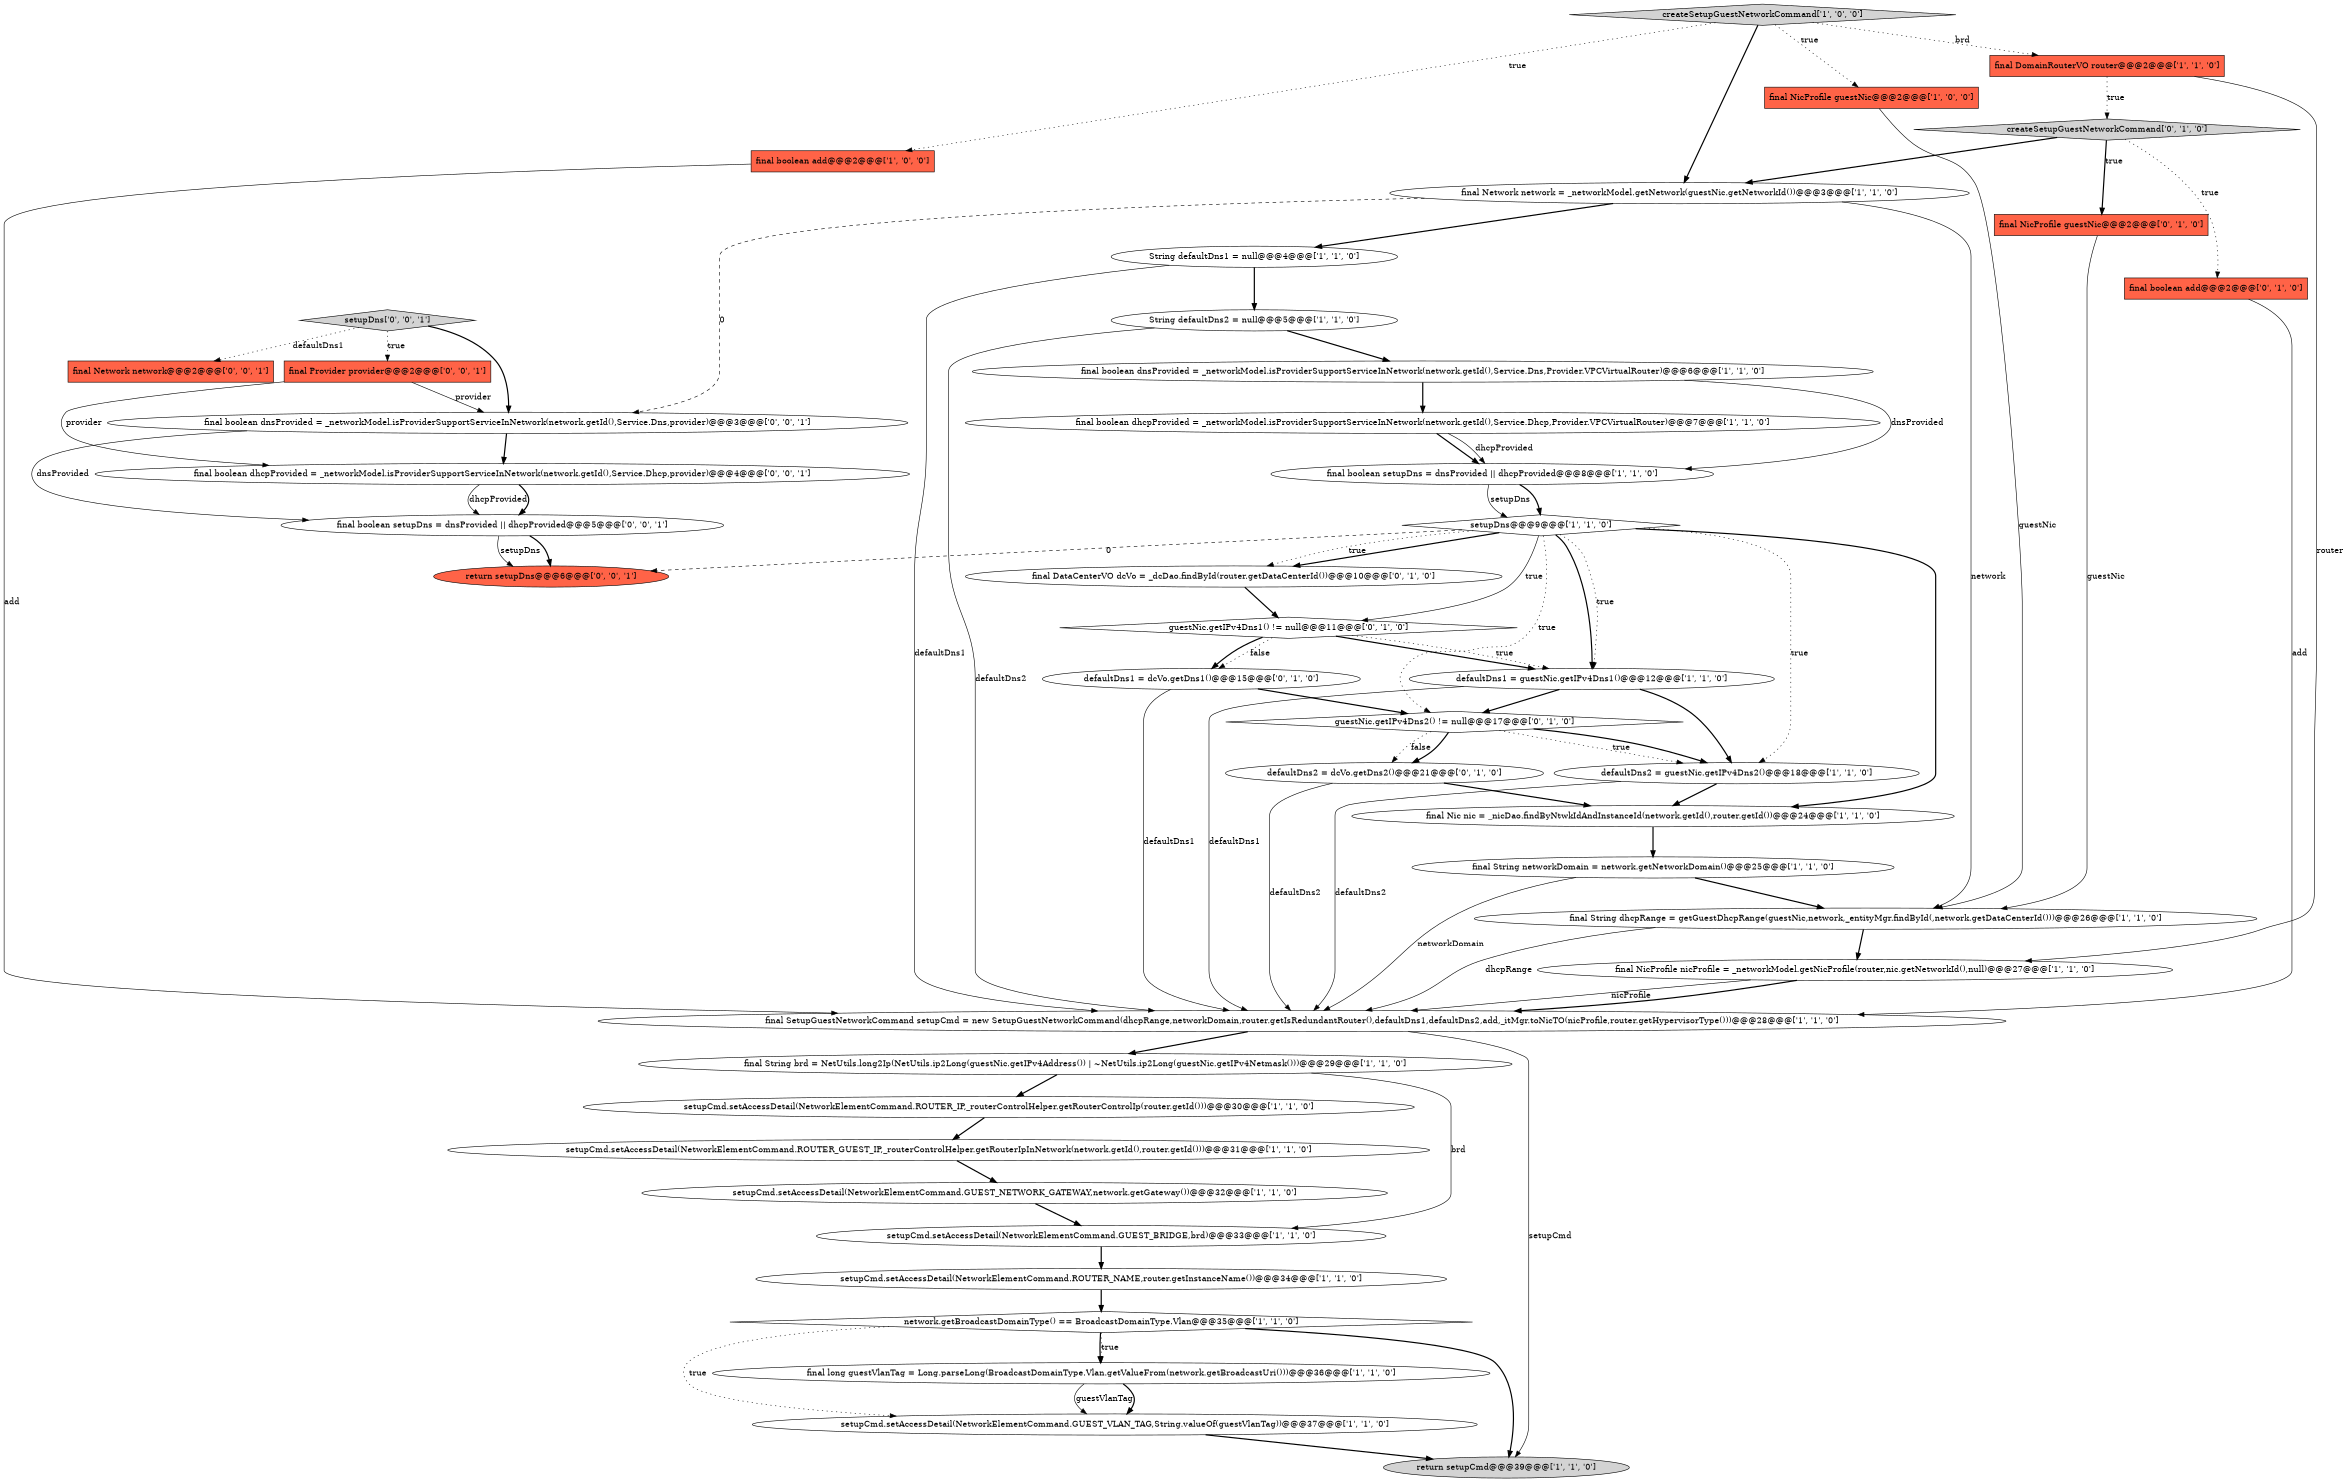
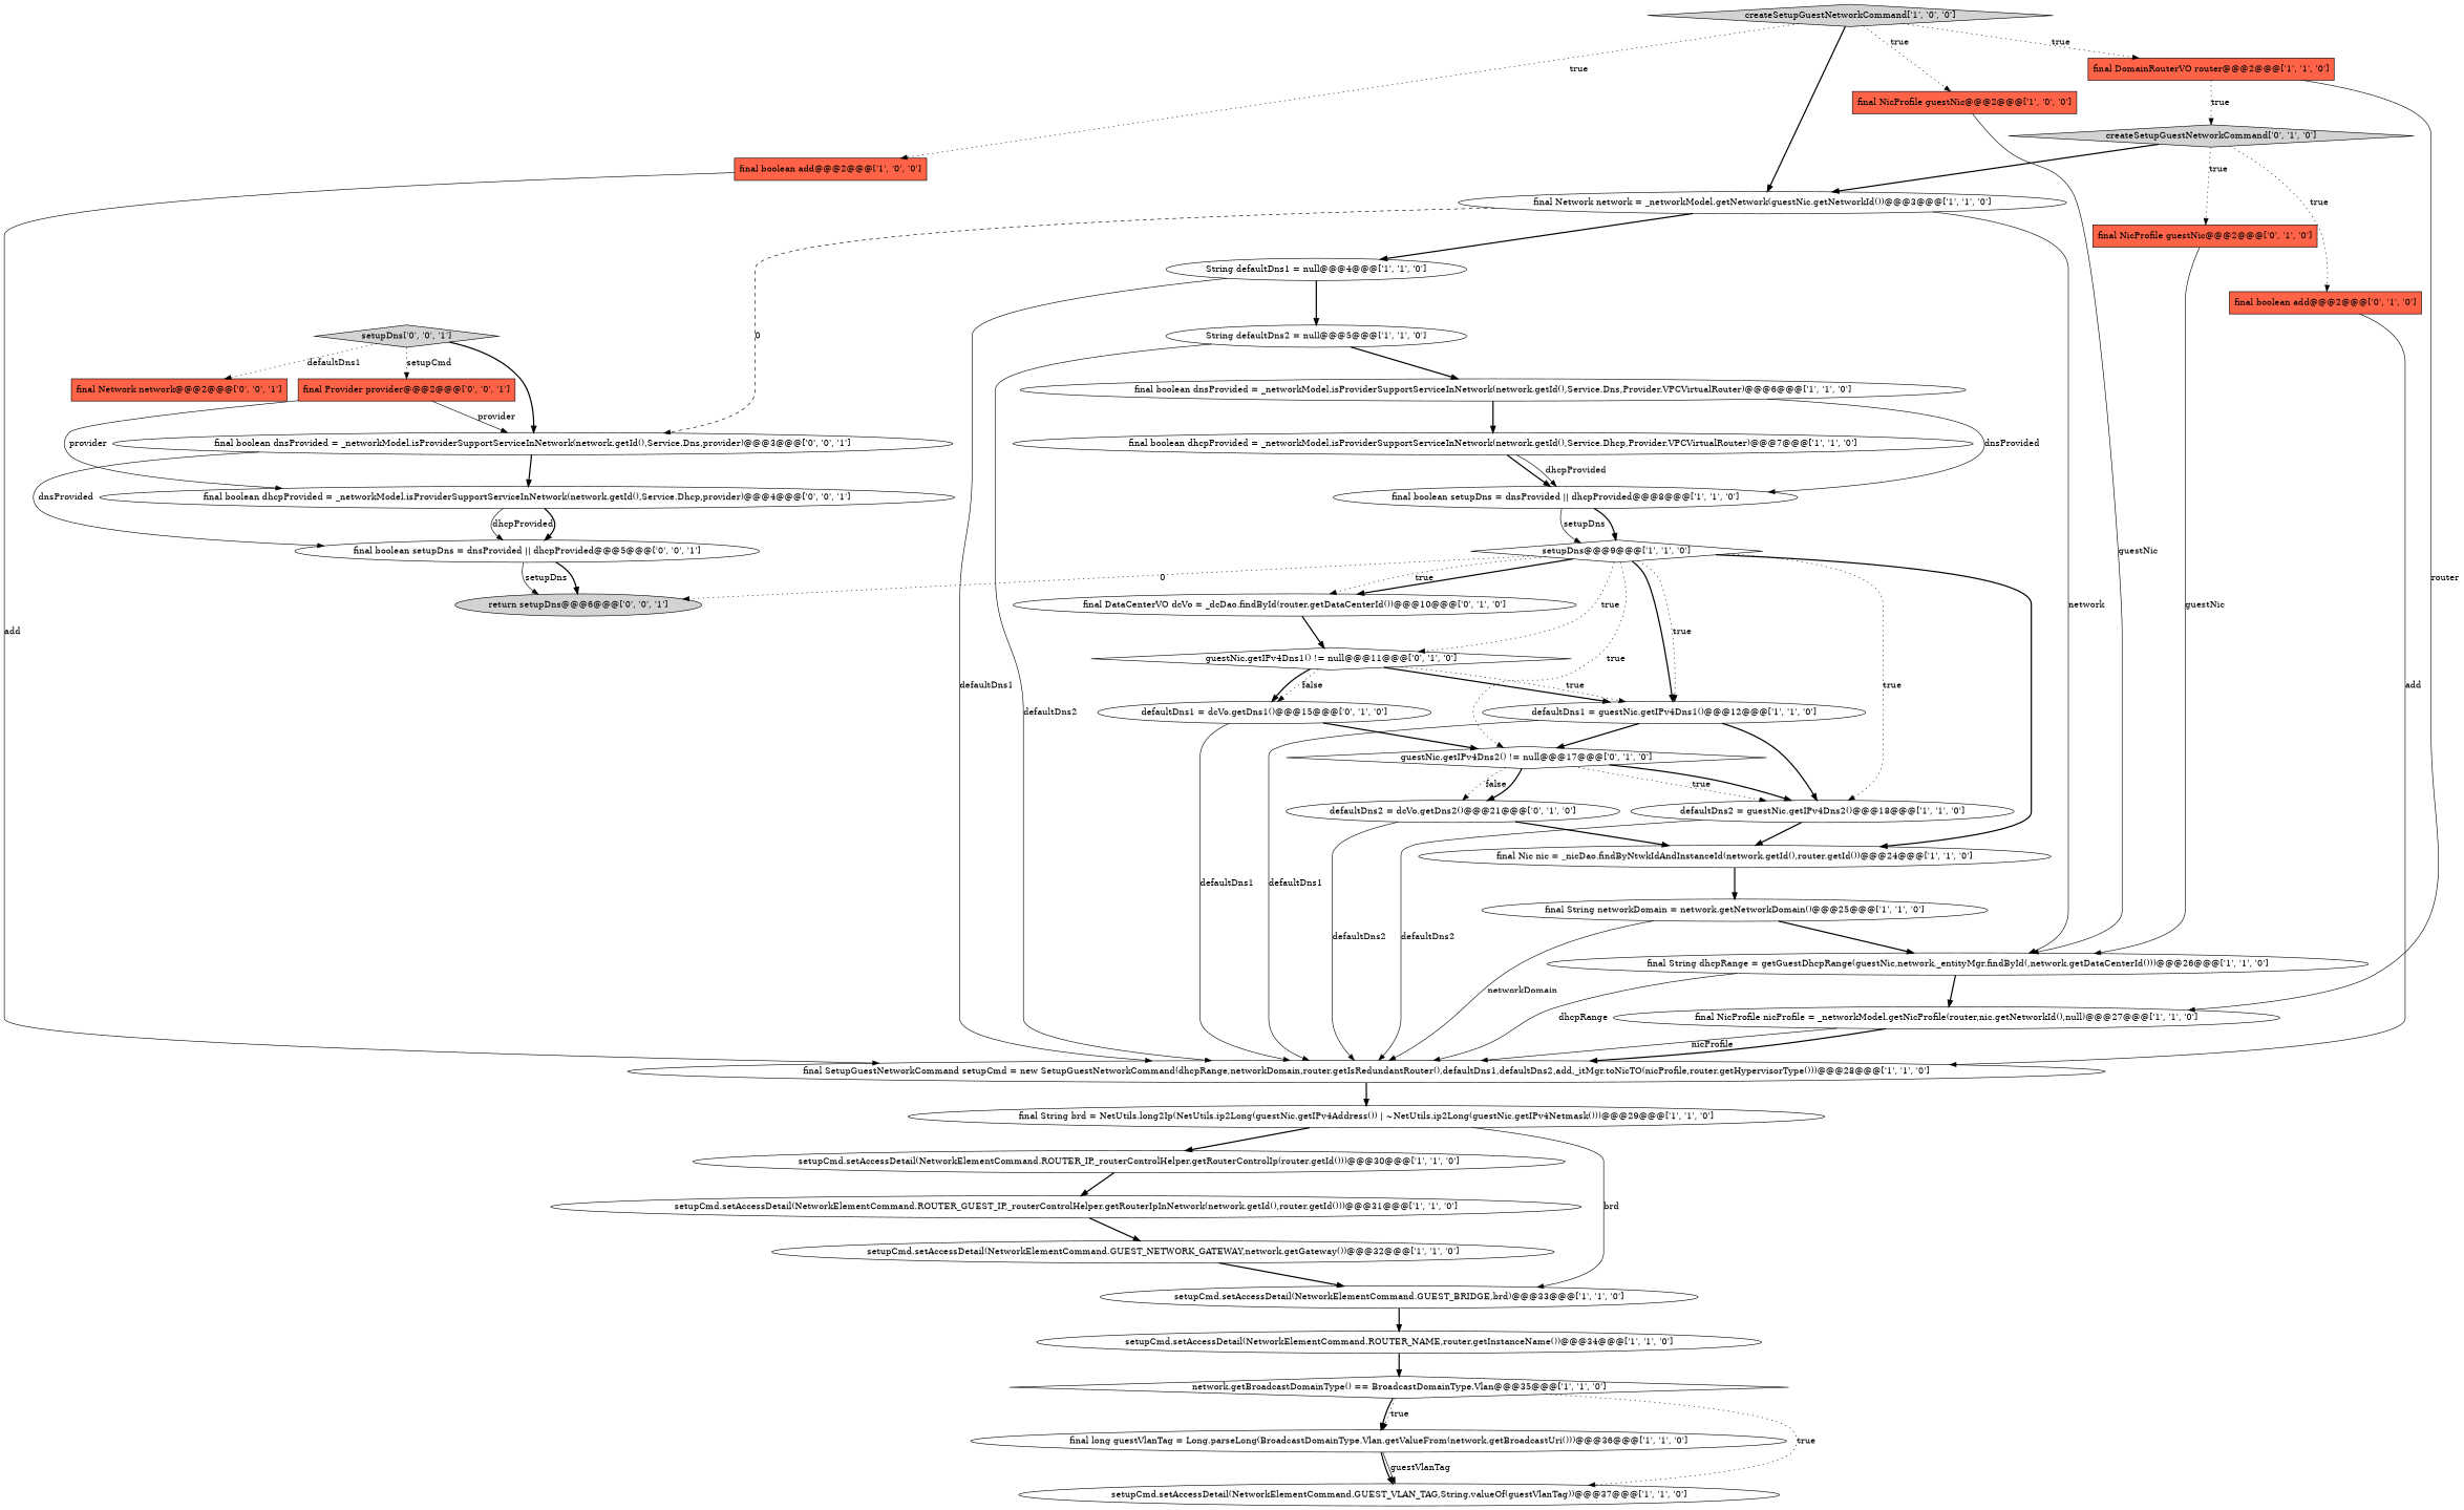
  digraph {
    node [fillcolor=white shape=ellipse style=filled]
    edge [style=bold]
    n1 [label="final String brd = NetUtils.long2Ip(NetUtils.ip2Long(guestNic.getIPv4Address()) | ~NetUtils.ip2Long(guestNic.getIPv4Netmask()))@@@29@@@['1', '1', '0']"]
    n2 [label="setupCmd.setAccessDetail(NetworkElementCommand.ROUTER_IP,_routerControlHelper.getRouterControlIp(router.getId()))@@@30@@@['1', '1', '0']"]
    n3 [label="setupCmd.setAccessDetail(NetworkElementCommand.GUEST_BRIDGE,brd)@@@33@@@['1', '1', '0']"]
    n4 [label="setupCmd.setAccessDetail(NetworkElementCommand.ROUTER_GUEST_IP,_routerControlHelper.getRouterIpInNetwork(network.getId(),router.getId()))@@@31@@@['1', '1', '0']"]
    n5 [label="setupCmd.setAccessDetail(NetworkElementCommand.ROUTER_NAME,router.getInstanceName())@@@34@@@['1', '1', '0']"]
    n6 [label="final boolean dhcpProvided = _networkModel.isProviderSupportServiceInNetwork(network.getId(),Service.Dhcp,Provider.VPCVirtualRouter)@@@7@@@['1', '1', '0']"]
    n7 [label="final boolean setupDns = dnsProvided || dhcpProvided@@@8@@@['1', '1', '0']"]
    n8 [label="setupDns@@@9@@@['1', '1', '0']" shape=diamond]
    n9 [label="guestNic.getIPv4Dns1() != null@@@11@@@['0', '1', '0']" shape=diamond]
    n10 [label="defaultDns1 = guestNic.getIPv4Dns1()@@@12@@@['1', '1', '0']"]
    n11 [label="defaultDns1 = dcVo.getDns1()@@@15@@@['0', '1', '0']"]
    n12 [label="final SetupGuestNetworkCommand setupCmd = new SetupGuestNetworkCommand(dhcpRange,networkDomain,router.getIsRedundantRouter(),defaultDns1,defaultDns2,add,_itMgr.toNicTO(nicProfile,router.getHypervisorType()))@@@28@@@['1', '1', '0']"]
    n13 [label="guestNic.getIPv4Dns2() != null@@@17@@@['0', '1', '0']" shape=diamond]
    n14 [label="defaultDns2 = guestNic.getIPv4Dns2()@@@18@@@['1', '1', '0']"]
-   n15 [fillcolor=lightgray label="return setupCmd@@@39@@@['1', '1', '0']"]
    n16 [label="defaultDns2 = dcVo.getDns2()@@@21@@@['0', '1', '0']"]
    n17 [label="final Nic nic = _nicDao.findByNtwkIdAndInstanceId(network.getId(),router.getId())@@@24@@@['1', '1', '0']"]
-   n18 [fillcolor=tomato label="return setupDns@@@6@@@['0', '0', '1']"]
+   n18 [fillcolor=lightgray label="return setupDns@@@6@@@['0', '0', '1']"]
    n19 [label="final DataCenterVO dcVo = _dcDao.findById(router.getDataCenterId())@@@10@@@['0', '1', '0']"]
    n20 [label="final Network network = _networkModel.getNetwork(guestNic.getNetworkId())@@@3@@@['1', '1', '0']"]
    n21 [label="final String dhcpRange = getGuestDhcpRange(guestNic,network,_entityMgr.findById(,network.getDataCenterId()))@@@26@@@['1', '1', '0']"]
    n22 [label="final boolean dnsProvided = _networkModel.isProviderSupportServiceInNetwork(network.getId(),Service.Dns,provider)@@@3@@@['0', '0', '1']"]
    n23 [label="String defaultDns1 = null@@@4@@@['1', '1', '0']"]
    n24 [label="final NicProfile nicProfile = _networkModel.getNicProfile(router,nic.getNetworkId(),null)@@@27@@@['1', '1', '0']"]
    n25 [label="final boolean dhcpProvided = _networkModel.isProviderSupportServiceInNetwork(network.getId(),Service.Dhcp,provider)@@@4@@@['0', '0', '1']"]
    n26 [label="final boolean setupDns = dnsProvided || dhcpProvided@@@5@@@['0', '0', '1']"]
    n27 [label="String defaultDns2 = null@@@5@@@['1', '1', '0']"]
    n28 [fillcolor=tomato label="final Provider provider@@@2@@@['0', '0', '1']" shape=box]
    n29 [label="network.getBroadcastDomainType() == BroadcastDomainType.Vlan@@@35@@@['1', '1', '0']" shape=diamond]
    n30 [label="final long guestVlanTag = Long.parseLong(BroadcastDomainType.Vlan.getValueFrom(network.getBroadcastUri()))@@@36@@@['1', '1', '0']"]
    n31 [label="setupCmd.setAccessDetail(NetworkElementCommand.GUEST_VLAN_TAG,String.valueOf(guestVlanTag))@@@37@@@['1', '1', '0']"]
    n32 [fillcolor=tomato label="final NicProfile guestNic@@@2@@@['1', '0', '0']" shape=box]
    n33 [label="final boolean dnsProvided = _networkModel.isProviderSupportServiceInNetwork(network.getId(),Service.Dns,Provider.VPCVirtualRouter)@@@6@@@['1', '1', '0']"]
    n34 [fillcolor=lightgray label="createSetupGuestNetworkCommand['1', '0', '0']" shape=diamond]
    n35 [fillcolor=tomato label="final boolean add@@@2@@@['1', '0', '0']" shape=box]
    n36 [fillcolor=tomato label="final DomainRouterVO router@@@2@@@['1', '1', '0']" shape=box]
    n37 [fillcolor=lightgray label="createSetupGuestNetworkCommand['0', '1', '0']" shape=diamond]
    n38 [label="final String networkDomain = network.getNetworkDomain()@@@25@@@['1', '1', '0']"]
    n39 [fillcolor=tomato label="final Network network@@@2@@@['0', '0', '1']" shape=box]
    n40 [label="setupCmd.setAccessDetail(NetworkElementCommand.GUEST_NETWORK_GATEWAY,network.getGateway())@@@32@@@['1', '1', '0']"]
    n41 [fillcolor=tomato label="final NicProfile guestNic@@@2@@@['0', '1', '0']" shape=box]
    n42 [fillcolor=tomato label="final boolean add@@@2@@@['0', '1', '0']" shape=box]
    n43 [fillcolor=lightgray label="setupDns['0', '0', '1']" shape=diamond]
    n1 -> n2
    n1 -> n3 [label=brd style=solid]
    n2 -> n4
    n3 -> n5
    n4 -> n40
    n5 -> n29
    n6 -> n7
    n6 -> n7 [label=dhcpProvided style=solid]
    n7 -> n8
    n7 -> n8 [label=setupDns style=solid]
-   n8 -> n9 [label=true style=solid]
+   n8 -> n9 [label=true style=dotted]
    n8 -> n10
    n8 -> n10 [label=true style=dotted]
    n8 -> n13 [label=true style=dotted]
    n8 -> n14 [label=true style=dotted]
    n8 -> n17
-   n8 -> n18 [label=0 style=dashed]
+   n8 -> n18 [label=0 style=dotted]
    n8 -> n19
    n8 -> n19 [label=true style=dotted]
    n9 -> n10
    n9 -> n10 [label=true style=dotted]
    n9 -> n11 [label=false style=dotted]
    n9 -> n11
    n10 -> n12 [label=defaultDns1 style=solid]
    n10 -> n13
    n10 -> n14
    n11 -> n12 [label=defaultDns1 style=solid]
    n11 -> n13
    n12 -> n1
-   n12 -> n15 [label=setupCmd style=solid]
    n13 -> n14 [label=true style=dotted]
    n13 -> n14
    n13 -> n16 [label=false style=dotted]
    n13 -> n16
    n14 -> n12 [label=defaultDns2 style=solid]
    n14 -> n17
    n16 -> n12 [label=defaultDns2 style=solid]
    n16 -> n17
    n17 -> n38
    n19 -> n9
    n20 -> n21 [label=network style=solid]
    n20 -> n22 [label=0 style=dashed]
    n20 -> n23
    n21 -> n12 [label=dhcpRange style=solid]
    n21 -> n24
    n22 -> n25
    n22 -> n26 [label=dnsProvided style=solid]
    n23 -> n12 [label=defaultDns1 style=solid]
    n23 -> n27
    n24 -> n12 [label=nicProfile style=solid]
    n24 -> n12
    n25 -> n26 [label=dhcpProvided style=solid]
    n25 -> n26
    n26 -> n18
    n26 -> n18 [label=setupDns style=solid]
    n27 -> n12 [label=defaultDns2 style=solid]
    n27 -> n33
    n28 -> n22 [label=provider style=solid]
    n28 -> n25 [label=provider style=solid]
-   n29 -> n15
    n29 -> n30 [label=true style=dotted]
    n29 -> n30
    n29 -> n31 [label=true style=dotted]
    n30 -> n31 [label=guestVlanTag style=solid]
    n30 -> n31
-   n31 -> n15
    n32 -> n21 [label=guestNic style=solid]
    n33 -> n6
    n33 -> n7 [label=dnsProvided style=solid]
    n34 -> n20
    n34 -> n32 [label=true style=dotted]
    n34 -> n35 [label=true style=dotted]
-   n34 -> n36 [label=brd style=dotted]
+   n34 -> n36 [label=true style=dotted]
    n35 -> n12 [label=add style=solid]
    n36 -> n24 [label=router style=solid]
    n36 -> n37 [label=true style=dotted]
    n37 -> n20
-   n37 -> n41 [label=true]
+   n37 -> n41 [label=true style=dotted]
    n37 -> n42 [label=true style=dotted]
    n38 -> n12 [label=networkDomain style=solid]
    n38 -> n21
    n40 -> n3
    n41 -> n21 [label=guestNic style=solid]
    n42 -> n12 [label=add style=solid]
    n43 -> n22
-   n43 -> n28 [label=true style=dotted]
+   n43 -> n28 [label=setupCmd style=dotted]
    n43 -> n39 [label=defaultDns1 style=dotted]
  }
